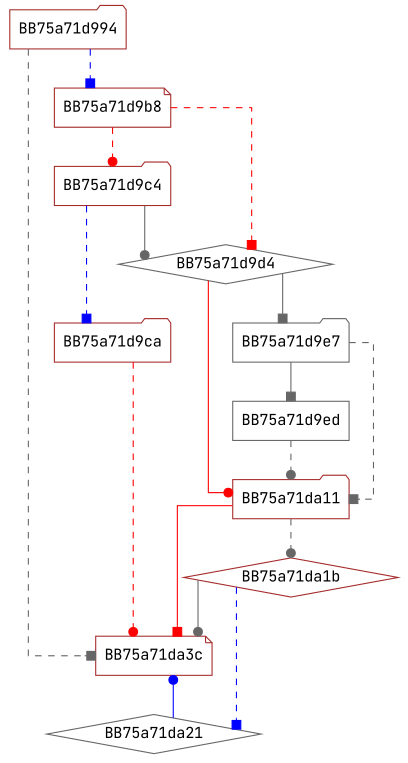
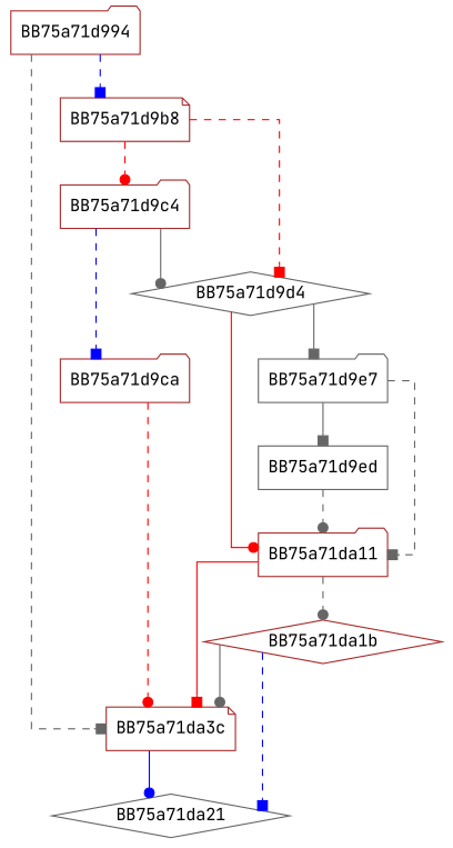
  digraph {
    fontname="JetBrains Mono"
    splines=ortho
    node [color=brown fontname="JetBrains Mono" shape=folder]
    edge [arrowhead=box color=gray40 fontname="JetBrains Mono" style=dashed]
    BB75a71da3c [shape=note]
    BB75a71d994
    BB75a71d9b8 [shape=note]
    BB75a71d9d4 [color=gray40 shape=diamond]
    BB75a71d9c4
    BB75a71da11
    BB75a71d9e7 [color=gray40]
    BB75a71d9ca
    BB75a71da1b [shape=diamond]
    BB75a71d9ed [color=gray40 shape=box]
    BB75a71da21 [color=gray40 shape=diamond]
    BB75a71d994 -> BB75a71da3c
    BB75a71d994 -> BB75a71d9b8 [color=blue]
    BB75a71d9b8 -> BB75a71d9d4 [color=red]
    BB75a71d9b8 -> BB75a71d9c4 [arrowhead=dot color=red]
    BB75a71d9d4 -> BB75a71da11 [arrowhead=dot color=red style=solid]
    BB75a71d9d4 -> BB75a71d9e7 [style=solid]
    BB75a71d9c4 -> BB75a71d9d4 [arrowhead=dot style=solid]
    BB75a71d9c4 -> BB75a71d9ca [color=blue]
    BB75a71da11 -> BB75a71da3c [color=red style=solid]
    BB75a71da11 -> BB75a71da1b [arrowhead=dot]
    BB75a71d9e7 -> BB75a71da11
    BB75a71d9e7 -> BB75a71d9ed [style=solid]
    BB75a71d9ca -> BB75a71da3c [arrowhead=dot color=red]
    BB75a71da1b -> BB75a71da3c [arrowhead=dot style=solid]
    BB75a71da1b -> BB75a71da21 [color=blue]
    BB75a71d9ed -> BB75a71da11 [arrowhead=dot]
-   BB75a71da21 -> BB75a71da3c [arrowhead=dot color=blue style=solid]
+   BB75a71da3c -> BB75a71da21 [arrowhead=dot color=blue style=solid]
  }
